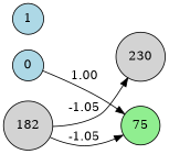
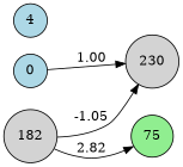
  digraph {
    rankdir=LR
    node [fillcolor=lightblue shape=circle style=filled]
    n1 [label=0]
    n2 [fillcolor=lightgray label=230]
-   n3 [label=1]
+   n3 [label=4]
    n4 [fillcolor=lightgreen label=75]
    n5 [fillcolor=lightgray label=182]
-   n1 -> n4 [label=1.00]
+   n1 -> n2 [label=1.00]
    n5 -> n2 [label=-1.05]
-   n5 -> n4 [label=-1.05]
+   n5 -> n4 [label=2.82]
  }
